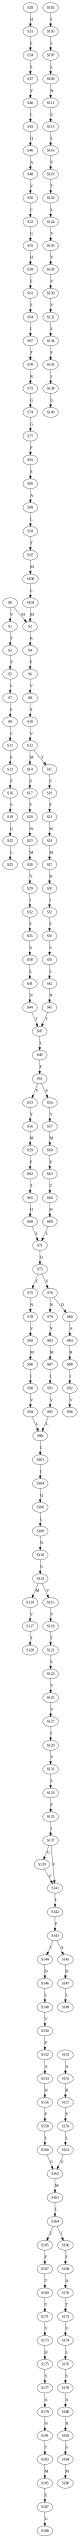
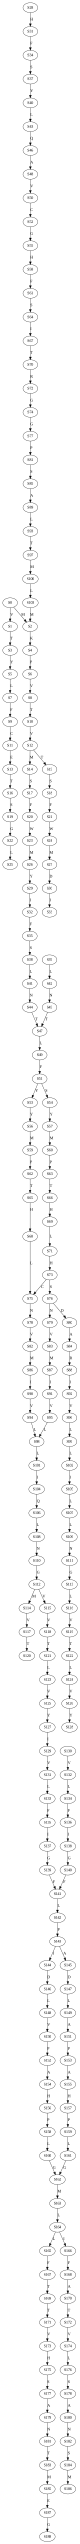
  strict digraph {
    fontname="Liberation Serif"
    node [fontname="Liberation Serif"]
    edge [fontname="Liberation Serif"]
    S0
    S1
    S2
    S3
    S4
    S5
    S6
    S7
    S8
    S9
    S10
    S11
    S12
    S13
    S14
    S15
    S16
    S17
    S18
    S19
    S20
    S21
    S22
    S23
    S24
    S25
    S26
    S27
    S29
    S30
    S28
    S31
    S32
    S33
    S34
    S35
-   S36
    S37
    S38
    S39
    S40
    S41
    S42
    S43
    S44
    S45
    S46
    S47
    S48
    S49
    S50
    S51
    S52
    S53
    S54
    S55
    S56
    S57
    S58
    S59
    S60
    S61
    S62
    S63
    S64
    S65
    S66
    S67
    S68
    S69
    S70
    S71
    S72
    S73
    S74
    S75
    S76
    S77
    S78
    S79
    S80
    S81
    S82
    S83
    S84
    S85
    S86
    S87
    S88
    S89
    S90
    S91
    S92
    S93
    S94
    S95
    S96
    S97
    S98
+   S99
    S100
    S101
    S102
    S103
    S104
    S105
    S106
    S107
    S108
    S109
    S110
    S111
    S112
    S113
    S114
    S115
    S116
    S117
    S118
    S119
    S120
    S121
    S122
    S123
    S124
    S125
    S126
    S127
    S128
    S129
    S130
    S131
    S132
    S133
    S134
    S135
    S136
    S137
    S138
    S139
    S140
    S141
    S142
    S143
    S144
    S145
    S146
    S147
    S148
    S149
    S150
+   S151
    S152
    S153
    S154
    S155
    S156
    S157
    S158
    S159
    S160
    S161
    S162
    S163
    S164
    S165
    S166
    S167
    S168
    S169
    S170
    S171
    S172
    S173
    S174
    S175
    S176
    S177
    S178
    S179
    S180
    S181
    S182
    S183
    S184
    S185
    S186
    S187
    S188
    S0 -> S1 [label=V]
    S0 -> S2 [label=M]
    S1 -> S3 [label=T]
    S2 -> S4 [label=K]
    S3 -> S5 [label=Y]
    S4 -> S6 [label=P]
    S5 -> S7 [label=L]
    S6 -> S8 [label=V]
    S7 -> S9 [label=F]
    S8 -> S10 [label=T]
    S9 -> S11 [label=C]
    S10 -> S12 [label=V]
    S11 -> S13 [label=E]
    S12 -> S14 [label=M]
    S12 -> S15 [label=T]
    S13 -> S16 [label=T]
    S14 -> S17 [label=S]
    S15 -> S18 [label=S]
    S16 -> S19 [label=S]
    S17 -> S20 [label=F]
    S18 -> S21 [label=F]
    S19 -> S22 [label=G]
    S20 -> S23 [label=W]
    S21 -> S24 [label=W]
    S22 -> S25 [label=L]
    S23 -> S26 [label=M]
    S24 -> S27 [label=M]
    S26 -> S29 [label=Y]
    S27 -> S30 [label=D]
    S29 -> S32 [label=I]
    S30 -> S33 [label=I]
    S28 -> S31 [label=H]
    S31 -> S34 [label=F]
    S32 -> S35 [label=F]
-   S33 -> S36 [label=F]
    S34 -> S37 [label=S]
    S35 -> S38 [label=S]
-   S36 -> S39 [label=S]
    S37 -> S40 [label=Y]
    S38 -> S41 [label=L]
    S39 -> S42 [label=L]
    S40 -> S43 [label=L]
    S41 -> S44 [label=N]
    S42 -> S45 [label=N]
    S43 -> S46 [label=Q]
    S44 -> S47 [label=T]
    S45 -> S47 [label=T]
    S46 -> S48 [label=A]
    S47 -> S49 [label=L]
    S48 -> S50 [label=V]
    S49 -> S51 [label=F]
    S50 -> S52 [label=C]
    S51 -> S53 [label=Y]
    S51 -> S54 [label=S]
    S52 -> S55 [label=G]
    S53 -> S56 [label=Y]
    S54 -> S57 [label=Y]
    S55 -> S58 [label=H]
    S56 -> S59 [label=M]
    S57 -> S60 [label=M]
    S58 -> S61 [label=F]
    S59 -> S62 [label=P]
    S60 -> S63 [label=P]
    S61 -> S64 [label=S]
    S62 -> S65 [label=T]
    S63 -> S66 [label=T]
    S64 -> S67 [label=I]
    S65 -> S68 [label=H]
    S66 -> S69 [label=H]
    S67 -> S70 [label=T]
-   S68 -> S71 [label=L]
+   S68 -> S75 [label=L]
    S69 -> S71 [label=L]
    S70 -> S72 [label=R]
    S71 -> S73 [label=H]
    S72 -> S74 [label=G]
    S73 -> S75 [label=C]
    S73 -> S76 [label=S]
    S74 -> S77 [label=G]
    S75 -> S78 [label=N]
    S76 -> S79 [label=N]
    S76 -> S80 [label=D]
    S77 -> S81 [label=P]
    S78 -> S82 [label=V]
    S79 -> S83 [label=V]
    S80 -> S84 [label=A]
    S81 -> S85 [label=S]
    S82 -> S86 [label=M]
    S83 -> S87 [label=M]
    S84 -> S88 [label=R]
    S85 -> S89 [label=A]
    S86 -> S90 [label=I]
    S87 -> S91 [label=I]
    S88 -> S92 [label=I]
    S89 -> S93 [label=L]
    S90 -> S94 [label=V]
    S91 -> S95 [label=V]
    S92 -> S96 [label=V]
    S93 -> S97 [label=T]
    S94 -> S98 [label=L]
    S95 -> S98 [label=L]
+   S96 -> S99 [label=L]
    S97 -> S100 [label=M]
    S98 -> S101 [label=L]
+   S99 -> S102 [label=L]
    S100 -> S103 [label=L]
    S101 -> S104 [label=I]
    S102 -> S105 [label=I]
    S103 -> S2 [label=M]
    S104 -> S106 [label=Q]
    S105 -> S107 [label=L]
    S106 -> S108 [label=L]
    S107 -> S109 [label=L]
    S108 -> S110 [label=N]
    S109 -> S111 [label=N]
    S110 -> S112 [label=G]
    S111 -> S113 [label=G]
    S112 -> S114 [label=M]
    S112 -> S115 [label=V]
    S113 -> S116 [label=L]
    S114 -> S117 [label=V]
    S115 -> S118 [label=V]
    S116 -> S119 [label=V]
    S117 -> S120 [label=T]
    S118 -> S121 [label=T]
    S119 -> S122 [label=T]
    S121 -> S123 [label=L]
    S122 -> S124 [label=L]
    S123 -> S125 [label=V]
    S124 -> S126 [label=V]
    S125 -> S127 [label=Y]
    S126 -> S128 [label=Y]
    S127 -> S129 [label=I]
-   S128 -> S130 [label=V]
    S129 -> S131 [label=V]
    S130 -> S132 [label=V]
    S131 -> S133 [label=L]
    S132 -> S134 [label=L]
    S133 -> S135 [label=F]
    S134 -> S136 [label=F]
    S135 -> S137 [label=I]
    S136 -> S138 [label=I]
    S137 -> S139 [label=G]
    S138 -> S140 [label=G]
    S139 -> S141 [label=F]
-   S137 -> S141 [label=F]
+   S140 -> S141 [label=F]
    S141 -> S142 [label=L]
    S142 -> S143 [label=P]
    S143 -> S144 [label=I]
    S143 -> S145 [label=A]
    S144 -> S146 [label=D]
    S145 -> S147 [label=D]
    S146 -> S148 [label=L]
    S147 -> S149 [label=L]
    S148 -> S150 [label=V]
+   S149 -> S151 [label=A]
    S150 -> S152 [label=P]
+   S151 -> S153 [label=P]
    S152 -> S154 [label=A]
    S153 -> S155 [label=A]
    S154 -> S156 [label=H]
    S155 -> S157 [label=H]
    S156 -> S158 [label=P]
    S157 -> S159 [label=P]
    S158 -> S160 [label=L]
    S159 -> S161 [label=L]
    S160 -> S162 [label=G]
    S161 -> S162 [label=G]
    S162 -> S163 [label=M]
    S163 -> S164 [label=L]
    S164 -> S165 [label=L]
    S164 -> S166 [label=I]
    S165 -> S167 [label=F]
    S166 -> S168 [label=F]
    S167 -> S169 [label=T]
    S168 -> S170 [label=A]
    S169 -> S171 [label=T]
    S170 -> S172 [label=T]
    S171 -> S173 [label=V]
    S172 -> S174 [label=V]
    S173 -> S175 [label=H]
    S174 -> S176 [label=L]
    S175 -> S177 [label=S]
    S176 -> S178 [label=S]
    S177 -> S179 [label=A]
    S178 -> S180 [label=A]
    S179 -> S181 [label=N]
    S180 -> S182 [label=N]
    S181 -> S183 [label=T]
    S182 -> S184 [label=S]
    S183 -> S185 [label=M]
    S184 -> S186 [label=M]
    S185 -> S187 [label=E]
    S187 -> S188 [label=G]
  }
